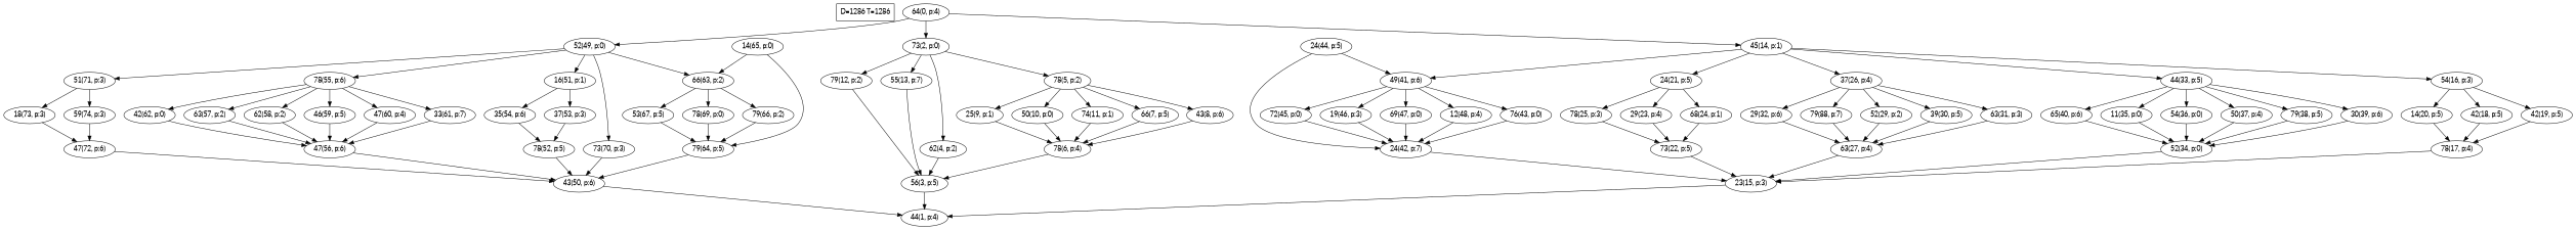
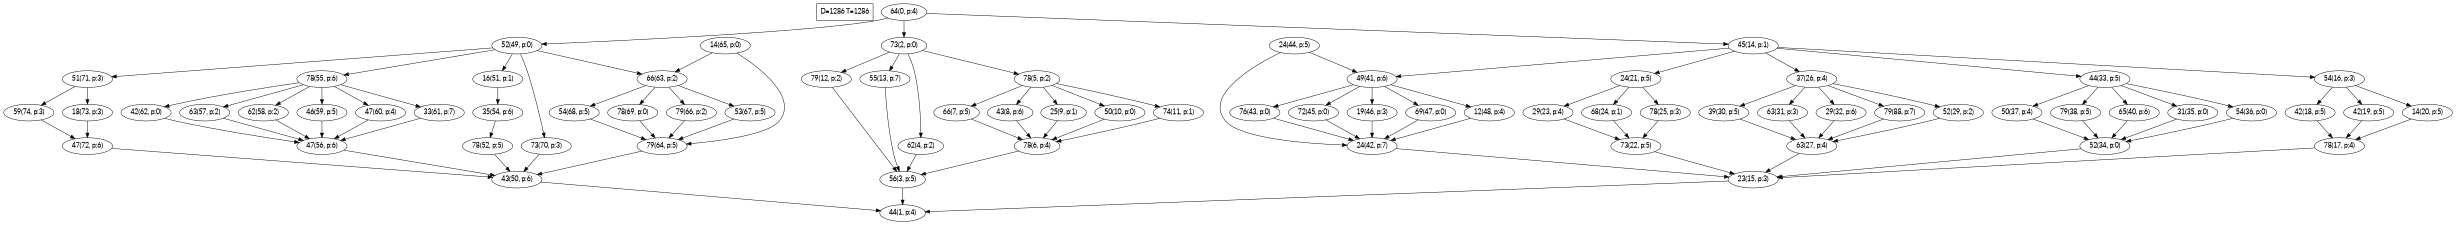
  digraph {
    fontname=Lato
    node [fontname=Lato]
    edge [fontname=Lato]
    n1 [label="D=1286 T=1286" shape=box]
    n2 [label="64(0, p:4)"]
    n3 [label="73(2, p:0)"]
    n4 [label="45(14, p:1)"]
    n5 [label="52(49, p:0)"]
    n6 [label="62(4, p:2)"]
    n7 [label="78(5, p:2)"]
    n8 [label="79(12, p:2)"]
    n9 [label="55(13, p:7)"]
    n10 [label="54(16, p:3)"]
    n11 [label="24(21, p:5)"]
    n12 [label="37(26, p:4)"]
    n13 [label="44(33, p:5)"]
    n14 [label="49(41, p:6)"]
    n15 [label="16(51, p:1)"]
    n16 [label="78(55, p:6)"]
    n17 [label="66(63, p:2)"]
    n18 [label="73(70, p:3)"]
    n19 [label="51(71, p:3)"]
    n20 [label="44(1, p:4)"]
    n21 [label="56(3, p:5)"]
    n22 [label="66(7, p:5)"]
    n23 [label="43(8, p:6)"]
    n24 [label="25(9, p:1)"]
    n25 [label="50(10, p:0)"]
    n26 [label="74(11, p:1)"]
    n27 [label="78(6, p:4)"]
    n28 [label="42(18, p:5)"]
    n29 [label="42(19, p:5)"]
    n30 [label="14(20, p:5)"]
    n31 [label="29(23, p:4)"]
    n32 [label="68(24, p:1)"]
    n33 [label="78(25, p:3)"]
    n34 [label="79(88, p:7)"]
    n35 [label="52(29, p:2)"]
    n36 [label="39(30, p:5)"]
    n37 [label="63(31, p:3)"]
    n38 [label="29(32, p:6)"]
-   n39 [label="11(35, p:0)"]
+   n39 [label="31(35, p:0)"]
    n40 [label="54(36, p:0)"]
    n41 [label="50(37, p:4)"]
    n42 [label="79(38, p:5)"]
-   n43 [label="30(39, p:6)"]
    n44 [label="65(40, p:6)"]
    n45 [label="76(43, p:0)"]
    n46 [label="72(45, p:0)"]
    n47 [label="19(46, p:3)"]
    n48 [label="69(47, p:0)"]
    n49 [label="12(48, p:4)"]
    n50 [label="23(15, p:3)"]
    n51 [label="78(17, p:4)"]
    n52 [label="73(22, p:5)"]
    n53 [label="63(27, p:4)"]
    n54 [label="52(34, p:0)"]
    n55 [label="24(42, p:7)"]
    n56 [label="24(44, p:5)"]
-   n57 [label="37(53, p:3)"]
    n58 [label="35(54, p:6)"]
    n59 [label="63(57, p:2)"]
    n60 [label="62(58, p:2)"]
    n61 [label="46(59, p:5)"]
    n62 [label="47(60, p:4)"]
    n63 [label="33(61, p:7)"]
    n64 [label="42(62, p:0)"]
    n65 [label="79(66, p:2)"]
    n66 [label="53(67, p:5)"]
+   n67 [label="54(68, p:5)"]
    n68 [label="78(69, p:0)"]
    n69 [label="43(50, p:6)"]
    n70 [label="18(73, p:3)"]
    n71 [label="59(74, p:3)"]
    n72 [label="78(52, p:5)"]
    n73 [label="47(56, p:6)"]
    n74 [label="14(65, p:0)"]
    n75 [label="79(64, p:5)"]
    n76 [label="47(72, p:6)"]
    n2 -> n3
    n2 -> n4
    n2 -> n5
    n3 -> n6
    n3 -> n7
    n3 -> n8
    n3 -> n9
    n4 -> n10
    n4 -> n11
    n4 -> n12
    n4 -> n13
    n4 -> n14
    n5 -> n15
    n5 -> n16
    n5 -> n17
    n5 -> n18
    n5 -> n19
    n6 -> n21
    n7 -> n22
    n7 -> n23
    n7 -> n24
    n7 -> n25
    n7 -> n26
    n8 -> n21
    n9 -> n21
    n10 -> n28
    n10 -> n29
    n10 -> n30
    n11 -> n31
    n11 -> n32
    n11 -> n33
    n12 -> n34
    n12 -> n35
    n12 -> n36
    n12 -> n37
    n12 -> n38
    n13 -> n39
    n13 -> n40
    n13 -> n41
    n13 -> n42
-   n13 -> n43
    n13 -> n44
    n14 -> n45
    n14 -> n46
    n14 -> n47
    n14 -> n48
    n14 -> n49
-   n15 -> n57
    n15 -> n58
    n16 -> n59
    n16 -> n60
    n16 -> n61
    n16 -> n62
    n16 -> n63
    n16 -> n64
    n17 -> n65
    n17 -> n66
+   n17 -> n67
    n17 -> n68
    n18 -> n69
    n19 -> n70
    n19 -> n71
    n21 -> n20
    n22 -> n27
    n23 -> n27
    n24 -> n27
    n25 -> n27
    n26 -> n27
    n27 -> n21
    n28 -> n51
    n29 -> n51
    n30 -> n51
    n31 -> n52
    n32 -> n52
    n33 -> n52
    n34 -> n53
    n35 -> n53
    n36 -> n53
    n37 -> n53
    n38 -> n53
    n39 -> n54
    n40 -> n54
    n41 -> n54
    n42 -> n54
-   n43 -> n54
    n44 -> n54
    n45 -> n55
    n46 -> n55
    n47 -> n55
    n48 -> n55
    n49 -> n55
    n50 -> n20
    n51 -> n50
    n52 -> n50
    n53 -> n50
    n54 -> n50
    n55 -> n50
    n56 -> n14
    n56 -> n55
-   n57 -> n72
    n58 -> n72
    n59 -> n73
    n60 -> n73
    n61 -> n73
    n62 -> n73
    n63 -> n73
    n64 -> n73
    n65 -> n75
    n66 -> n75
+   n67 -> n75
    n68 -> n75
    n69 -> n20
    n70 -> n76
    n71 -> n76
    n72 -> n69
    n73 -> n69
    n74 -> n17
    n74 -> n75
    n75 -> n69
    n76 -> n69
  }
